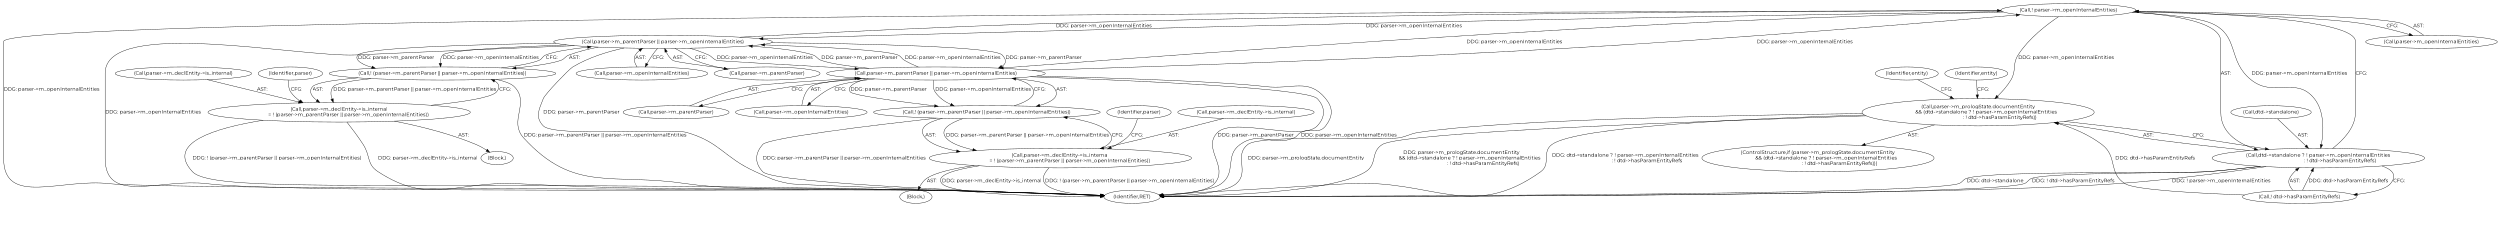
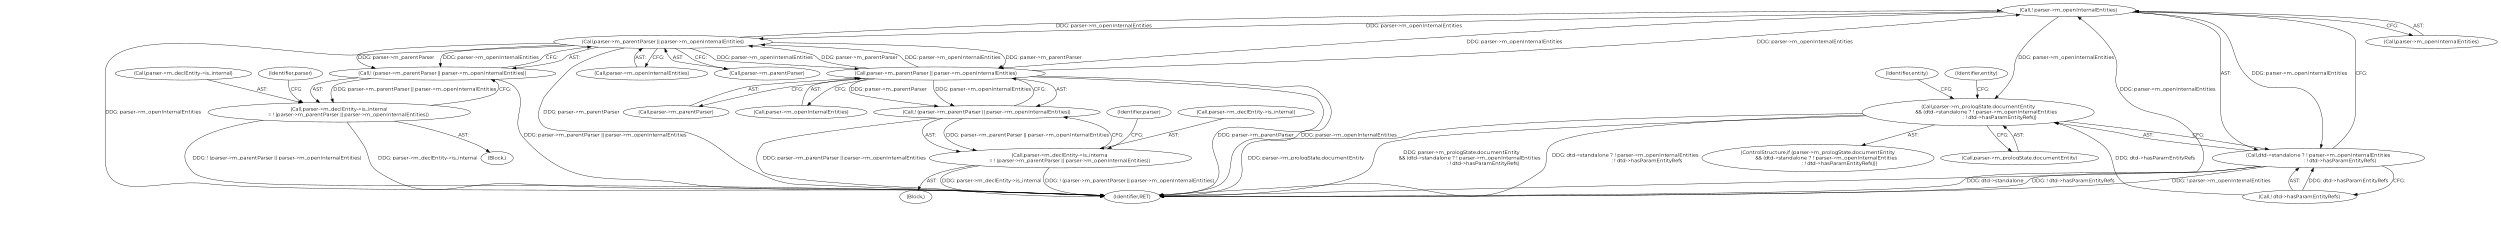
  digraph {
    fontname=Montserrat
    node [fontname=Montserrat]
    edge [fontname=Montserrat]
    n1 [label="(Call,! parser->m_openInternalEntities)"]
    n2 [label="(Call,parser->m_parentParser || parser->m_openInternalEntities)"]
    n3 [label="(Call,parser->m_parentParser || parser->m_openInternalEntities)"]
    n4 [label="(Call,parser->m_prologState.documentEntity\n            && (dtd->standalone ? ! parser->m_openInternalEntities\n                                : ! dtd->hasParamEntityRefs))"]
    n5 [label="(Call,dtd->standalone ? ! parser->m_openInternalEntities\n                                : ! dtd->hasParamEntityRefs)"]
    n6 [label="(Identifier,RET)"]
    n7 [label="(Call,parser->m_openInternalEntities)"]
    n8 [label="(Call,! (parser->m_parentParser || parser->m_openInternalEntities))"]
    n9 [label="(Call,parser->m_openInternalEntities)"]
    n10 [label="(Call,parser->m_parentParser)"]
    n11 [label="(Call,! (parser->m_parentParser || parser->m_openInternalEntities))"]
    n12 [label="(Call,parser->m_parentParser)"]
    n13 [label="(Call,parser->m_openInternalEntities)"]
    n14 [label="(ControlStructure,if (parser->m_prologState.documentEntity\n            && (dtd->standalone ? ! parser->m_openInternalEntities\n                                : ! dtd->hasParamEntityRefs)))"]
+   n15 [label="(Call,parser->m_prologState.documentEntity)"]
    n16 [label="(Call,! dtd->hasParamEntityRefs)"]
    n17 [label="(Call,parser->m_declEntity->is_internal\n              = ! (parser->m_parentParser || parser->m_openInternalEntities))"]
    n18 [label="(Call,parser->m_declEntity->is_internal\n              = ! (parser->m_parentParser || parser->m_openInternalEntities))"]
    n19 [label="(Block,)"]
    n20 [label="(Block,)"]
    n21 [label="(Identifier,entity)"]
    n22 [label="(Identifier,entity)"]
    n23 [label="(Call,parser->m_declEntity->is_internal)"]
    n24 [label="(Call,parser->m_declEntity->is_internal)"]
    n25 [label="(Identifier,parser)"]
-   n26 [label="(Call,dtd->standalone)"]
    n27 [label="(Identifier,parser)"]
    n1 -> n2 [label="DDG: parser->m_openInternalEntities"]
    n1 -> n3 [label="DDG: parser->m_openInternalEntities"]
    n1 -> n4 [label="DDG: parser->m_openInternalEntities"]
    n1 -> n5 [label="AST: "]
    n1 -> n5 [label="DDG: parser->m_openInternalEntities"]
-   n1 -> n6 [label="DDG: parser->m_openInternalEntities"]
+   n6 -> n1 [label="DDG: parser->m_openInternalEntities"]
    n1 -> n7 [label="CFG: "]
    n2 -> n1 [label="DDG: parser->m_openInternalEntities"]
    n2 -> n3 [label="DDG: parser->m_parentParser"]
    n2 -> n3 [label="DDG: parser->m_openInternalEntities"]
    n2 -> n6 [label="DDG: parser->m_openInternalEntities"]
    n2 -> n6 [label="DDG: parser->m_parentParser"]
    n2 -> n8 [label="AST: "]
    n2 -> n8 [label="DDG: parser->m_parentParser"]
    n2 -> n8 [label="DDG: parser->m_openInternalEntities"]
    n2 -> n9 [label="CFG: "]
    n2 -> n10 [label="CFG: "]
    n3 -> n1 [label="DDG: parser->m_openInternalEntities"]
    n3 -> n2 [label="DDG: parser->m_parentParser"]
    n3 -> n2 [label="DDG: parser->m_openInternalEntities"]
    n3 -> n6 [label="DDG: parser->m_parentParser"]
    n3 -> n6 [label="DDG: parser->m_openInternalEntities"]
    n3 -> n11 [label="AST: "]
    n3 -> n11 [label="DDG: parser->m_parentParser"]
    n3 -> n11 [label="DDG: parser->m_openInternalEntities"]
    n3 -> n12 [label="CFG: "]
    n3 -> n13 [label="CFG: "]
    n4 -> n5 [label="CFG: "]
    n4 -> n6 [label="DDG: parser->m_prologState.documentEntity\n            && (dtd->standalone ? ! parser->m_openInternalEntities\n                                : ! dtd->hasParamEntityRefs)"]
    n4 -> n6 [label="DDG: dtd->standalone ? ! parser->m_openInternalEntities\n                                : ! dtd->hasParamEntityRefs"]
    n4 -> n6 [label="DDG: parser->m_prologState.documentEntity"]
    n4 -> n14 [label="AST: "]
+   n4 -> n15 [label="CFG: "]
    n5 -> n1 [label="CFG: "]
    n5 -> n4 [label="AST: "]
    n5 -> n6 [label="DDG: ! parser->m_openInternalEntities"]
    n5 -> n6 [label="DDG: dtd->standalone"]
    n5 -> n6 [label="DDG: ! dtd->hasParamEntityRefs"]
    n5 -> n16 [label="CFG: "]
    n7 -> n1 [label="AST: "]
    n8 -> n2 [label="CFG: "]
    n8 -> n6 [label="DDG: parser->m_parentParser || parser->m_openInternalEntities"]
    n8 -> n17 [label="AST: "]
    n8 -> n17 [label="DDG: parser->m_parentParser || parser->m_openInternalEntities"]
    n9 -> n2 [label="AST: "]
    n10 -> n2 [label="AST: "]
    n11 -> n3 [label="CFG: "]
    n11 -> n6 [label="DDG: parser->m_parentParser || parser->m_openInternalEntities"]
    n11 -> n18 [label="AST: "]
    n11 -> n18 [label="DDG: parser->m_parentParser || parser->m_openInternalEntities"]
    n12 -> n3 [label="AST: "]
    n13 -> n3 [label="AST: "]
+   n15 -> n4 [label="AST: "]
    n16 -> n4 [label="DDG: dtd->hasParamEntityRefs"]
    n16 -> n5 [label="AST: "]
    n16 -> n5 [label="DDG: dtd->hasParamEntityRefs"]
    n17 -> n6 [label="DDG: parser->m_declEntity->is_internal"]
    n17 -> n6 [label="DDG: ! (parser->m_parentParser || parser->m_openInternalEntities)"]
    n17 -> n8 [label="CFG: "]
    n17 -> n20 [label="AST: "]
    n18 -> n6 [label="DDG: ! (parser->m_parentParser || parser->m_openInternalEntities)"]
    n18 -> n6 [label="DDG: parser->m_declEntity->is_internal"]
    n18 -> n11 [label="CFG: "]
    n18 -> n19 [label="AST: "]
    n21 -> n4 [label="CFG: "]
    n22 -> n4 [label="CFG: "]
    n23 -> n18 [label="AST: "]
    n24 -> n17 [label="AST: "]
    n25 -> n17 [label="CFG: "]
-   n26 -> n5 [label="AST: "]
    n27 -> n18 [label="CFG: "]
  }
